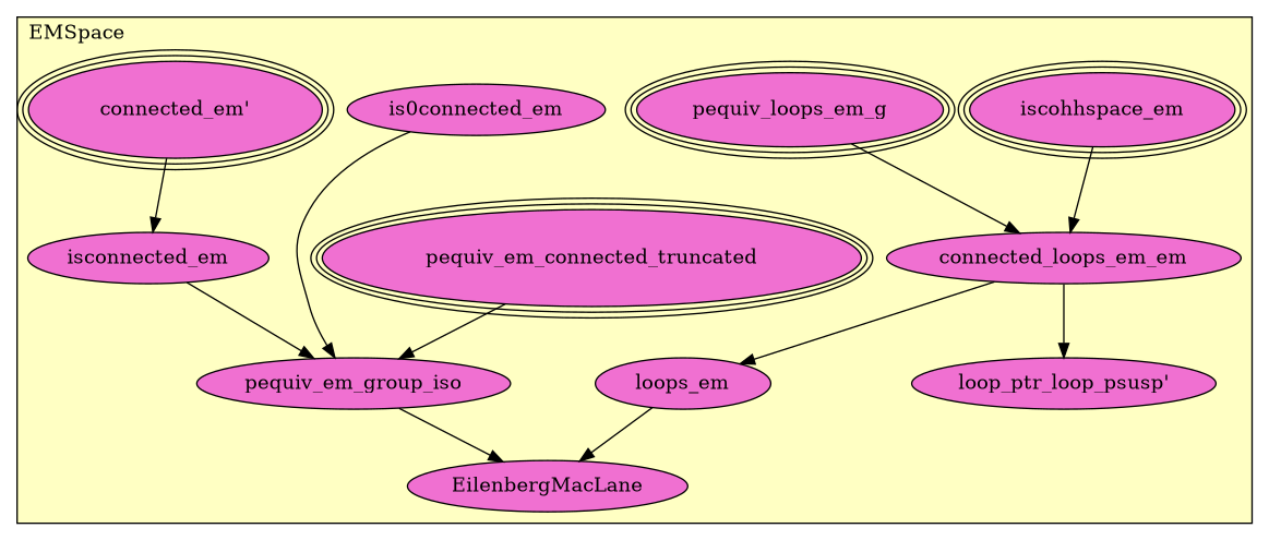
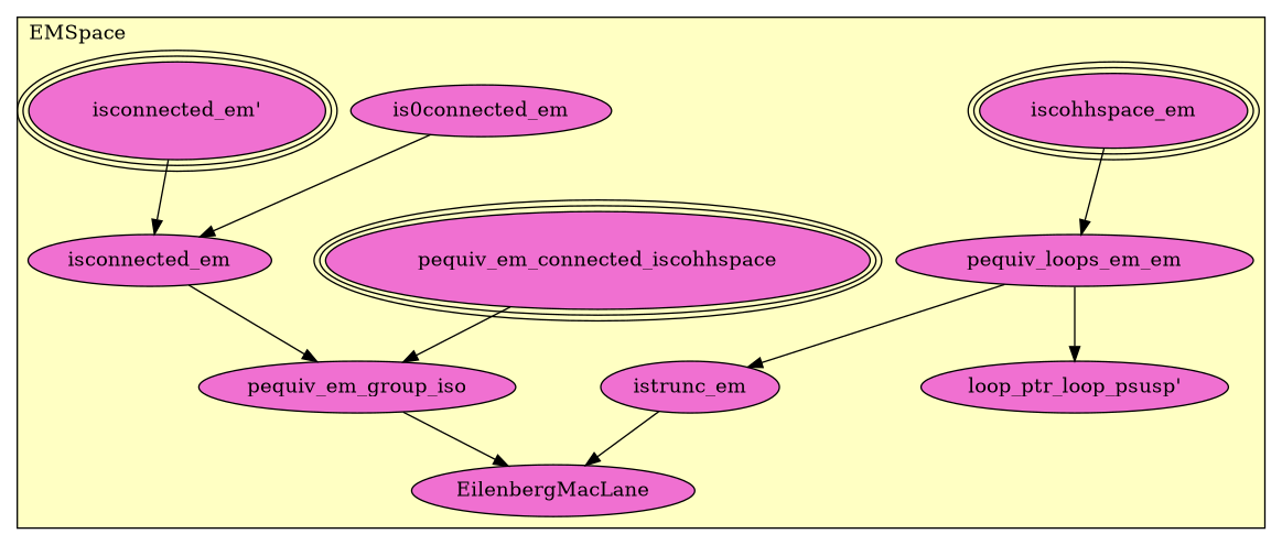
  digraph {
    node [fillcolor="#F070D1" style=filled]
-   n1 [label=pequiv_em_connected_truncated peripheries=3]
+   n1 [label=pequiv_em_connected_iscohhspace peripheries=3]
    n2 [label=pequiv_em_group_iso]
    n3 [label=iscohhspace_em peripheries=3]
-   n4 [label=pequiv_loops_em_g peripheries=3]
-   n5 [label=connected_loops_em_em]
+   n5 [label=pequiv_loops_em_em]
    n6 [label="loop_ptr_loop_psusp'"]
    n7 [label=is0connected_em]
-   n8 [label="connected_em'" peripheries=3]
+   n8 [label="isconnected_em'" peripheries=3]
    n9 [label=isconnected_em]
-   n10 [label=loops_em]
+   n10 [label=istrunc_em]
    n11 [label=EilenbergMacLane]
    subgraph cluster_1 {
      fillcolor="#FFFFC3"
      label=EMSpace
      labeljust=l
      style=filled
      n1
      n2
      n3
-     n4
      n5
      n6
      n7
      n8
      n9
      n10
      n11
    }
    n1 -> n2
    n2 -> n11
    n3 -> n5
-   n4 -> n5
    n5 -> n6
    n5 -> n10
-   n7 -> n2
+   n7 -> n9
    n8 -> n9
    n9 -> n2
    n10 -> n11
  }
